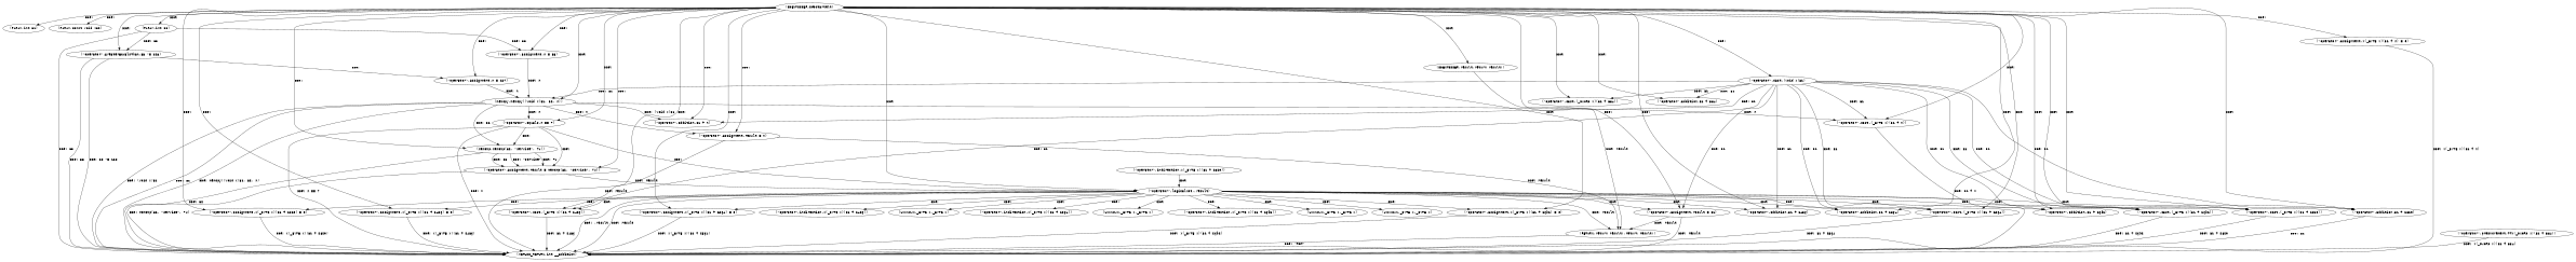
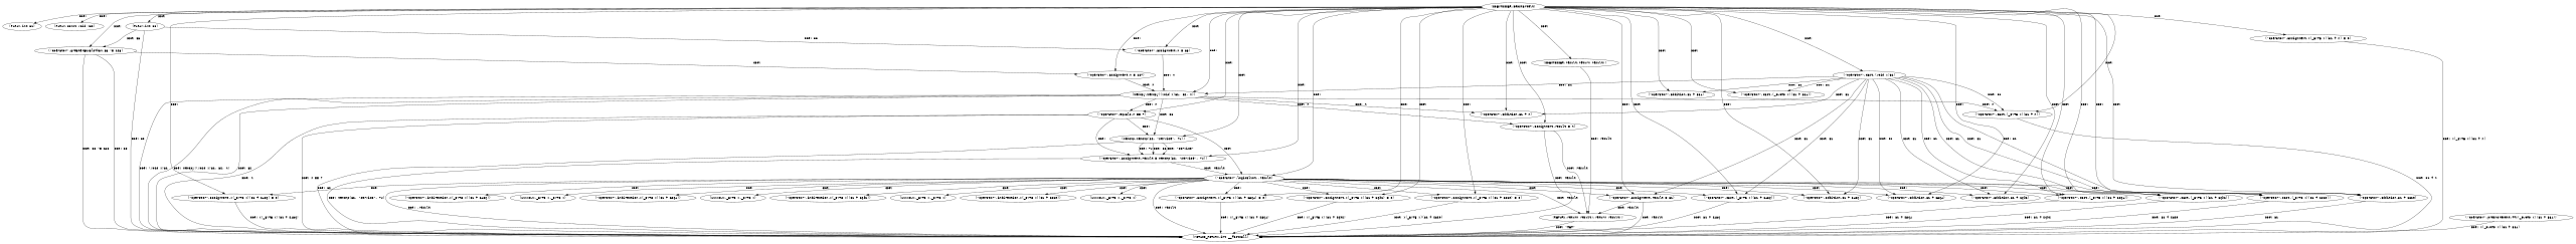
  digraph {
    fontname="DejaVu Sans Mono"
    node [fontname="DejaVu Sans Mono"]
    edge [fontname="DejaVu Sans Mono"]
    n1 [label="(IDENTIFIER,IGDstartelt)"]
    n2 [label="(PARAM,int a1)"]
    n3 [label="(PARAM,const void *a2)"]
    n4 [label="(PARAM,int a3)"]
    n5 [label="(<operator>.assignment,n = a3)"]
    n6 [label="(<operator>.greaterEqualsThan,a3 >= 128)"]
    n7 [label="(<operator>.assignment,n = 127)"]
    n8 [label="(memcpy,memcpy((void *)a1, a2, n))"]
    n9 [label="(<operator>.cast,(void *)a1)"]
    n10 [label="(<operator>.assignment,*(_BYTE *)(a1 + n) = 0)"]
    n11 [label="(<operator>.cast,(_BYTE *)(a1 + n))"]
    n12 [label="(<operator>.addition,a1 + n)"]
    n13 [label="(<operator>.cast,(_DWORD *)(a1 + 384))"]
    n14 [label="(<operator>.addition,a1 + 384)"]
    n15 [label="(<operator>.assignment,result = n)"]
    n16 [label="(<operator>.equals,n == 7)"]
    n17 [label="(<operator>.assignment,result = memcmp(a2, \"service\", 7u))"]
    n18 [label="(memcmp,memcmp(a2, \"service\", 7u))"]
    n19 [label="(<operator>.logicalNot,!result)"]
    n20 [label="(<operator>.assignment,*(_BYTE *)(a1 + 2436) = 0)"]
    n21 [label="(<operator>.cast,(_BYTE *)(a1 + 2436))"]
    n22 [label="(<operator>.addition,a1 + 2436)"]
    n23 [label="(<operator>.assignment,*(_BYTE *)(a1 + 2564) = 0)"]
    n24 [label="(<operator>.cast,(_BYTE *)(a1 + 2564))"]
    n25 [label="(<operator>.addition,a1 + 2564)"]
    n26 [label="(<operator>.assignment,*(_BYTE *)(a1 + 2692) = 0)"]
    n27 [label="(<operator>.cast,(_BYTE *)(a1 + 2692))"]
    n28 [label="(<operator>.addition,a1 + 2692)"]
    n29 [label="(<operator>.assignment,result = a1)"]
    n30 [label="(<operator>.assignment,*(_BYTE *)(a1 + 2820) = 0)"]
    n31 [label="(<operator>.cast,(_BYTE *)(a1 + 2820))"]
    n32 [label="(<operator>.addition,a1 + 2820)"]
    n33 [label="(IDENTIFIER,result,return result;)"]
-   n34 [label="(METHOD_RETURN,int __addition)"]
+   n34 [label="(METHOD_RETURN,int __fastcall)"]
    n35 [label="(RETURN,return result;,return result;)"]
    n36 [label="(<operator>.indirection,*(_BYTE *)(a1 + 2436))"]
    n37 [label="(UNKNOWN,_BYTE *,_BYTE *)"]
    n38 [label="(<operator>.indirection,*(_BYTE *)(a1 + 2564))"]
    n39 [label="(UNKNOWN,_BYTE *,_BYTE *)"]
    n40 [label="(<operator>.indirection,*(_BYTE *)(a1 + 2692))"]
    n41 [label="(UNKNOWN,_BYTE *,_BYTE *)"]
    n42 [label="(<operator>.indirection,*(_BYTE *)(a1 + 2820))"]
    n43 [label="(UNKNOWN,_BYTE *,_BYTE *)"]
    n44 [label="(<operator>.preIncrement,++*(_DWORD *)(a1 + 384))"]
    n1 -> n2 [label="DDG: "]
    n1 -> n3 [label="DDG: "]
    n1 -> n4 [label="DDG: "]
    n1 -> n5 [label="DDG: "]
    n1 -> n6 [label="DDG: "]
    n1 -> n7 [label="DDG: "]
    n1 -> n8 [label="DDG: "]
    n1 -> n9 [label="DDG: "]
    n1 -> n10 [label="DDG: "]
    n1 -> n11 [label="DDG: "]
    n1 -> n12 [label="DDG: "]
    n1 -> n13 [label="DDG: "]
    n1 -> n14 [label="DDG: "]
    n1 -> n15 [label="DDG: "]
    n1 -> n16 [label="DDG: "]
    n1 -> n17 [label="DDG: "]
    n1 -> n18 [label="DDG: "]
    n1 -> n19 [label="DDG: "]
    n1 -> n20 [label="DDG: "]
    n1 -> n21 [label="DDG: "]
    n1 -> n22 [label="DDG: "]
    n1 -> n23 [label="DDG: "]
    n1 -> n24 [label="DDG: "]
    n1 -> n25 [label="DDG: "]
    n1 -> n26 [label="DDG: "]
    n1 -> n27 [label="DDG: "]
    n1 -> n28 [label="DDG: "]
    n1 -> n29 [label="DDG: "]
    n1 -> n30 [label="DDG: "]
    n1 -> n31 [label="DDG: "]
    n1 -> n32 [label="DDG: "]
    n1 -> n33 [label="DDG: "]
    n4 -> n5 [label="DDG: a3"]
    n4 -> n6 [label="DDG: a3"]
    n4 -> n34 [label="DDG: a3"]
    n5 -> n8 [label="DDG: n"]
    n6 -> n7 [label="CDG: "]
    n6 -> n34 [label="DDG: a3"]
    n6 -> n34 [label="DDG: a3 >= 128"]
    n7 -> n8 [label="DDG: n"]
    n8 -> n11 [label="DDG: n"]
-   n8 -> n12 [label="DDG: (void *)a1"]
+   n8 -> n12 [label="DDG: n"]
    n8 -> n15 [label="DDG: n"]
    n8 -> n16 [label="DDG: n"]
    n8 -> n18 [label="DDG: a2"]
    n8 -> n34 [label="DDG: a2"]
    n8 -> n34 [label="DDG: memcpy((void *)a1, a2, n)"]
    n8 -> n34 [label="DDG: (void *)a1"]
    n9 -> n8 [label="DDG: a1"]
    n9 -> n11 [label="DDG: a1"]
    n9 -> n12 [label="DDG: a1"]
    n9 -> n13 [label="DDG: a1"]
    n9 -> n14 [label="DDG: a1"]
    n9 -> n21 [label="DDG: a1"]
    n9 -> n22 [label="DDG: a1"]
    n9 -> n24 [label="DDG: a1"]
    n9 -> n25 [label="DDG: a1"]
    n9 -> n27 [label="DDG: a1"]
    n9 -> n28 [label="DDG: a1"]
    n9 -> n29 [label="DDG: a1"]
    n9 -> n31 [label="DDG: a1"]
    n9 -> n32 [label="DDG: a1"]
    n10 -> n34 [label="DDG: *(_BYTE *)(a1 + n)"]
    n11 -> n34 [label="DDG: a1 + n"]
    n15 -> n34 [label="DDG: result"]
    n15 -> n35 [label="DDG: result"]
    n16 -> n17 [label="CDG: "]
    n16 -> n18 [label="CDG: "]
    n16 -> n19 [label="CDG: "]
    n16 -> n34 [label="DDG: n == 7"]
    n16 -> n34 [label="DDG: n"]
    n17 -> n19 [label="DDG: result"]
    n17 -> n34 [label="DDG: memcmp(a2, \"service\", 7u)"]
    n18 -> n17 [label="DDG: a2"]
    n18 -> n17 [label="DDG: \"service\""]
    n18 -> n17 [label="DDG: 7u"]
    n18 -> n34 [label="DDG: a2"]
    n19 -> n20 [label="CDG: "]
    n19 -> n21 [label="CDG: "]
    n19 -> n22 [label="CDG: "]
    n19 -> n23 [label="CDG: "]
    n19 -> n24 [label="CDG: "]
    n19 -> n25 [label="CDG: "]
    n19 -> n26 [label="CDG: "]
    n19 -> n27 [label="CDG: "]
    n19 -> n28 [label="CDG: "]
    n19 -> n29 [label="CDG: "]
    n19 -> n30 [label="CDG: "]
    n19 -> n31 [label="CDG: "]
    n19 -> n32 [label="CDG: "]
    n19 -> n34 [label="DDG: result"]
    n19 -> n34 [label="DDG: !result"]
    n19 -> n35 [label="DDG: result"]
    n19 -> n36 [label="CDG: "]
    n19 -> n37 [label="CDG: "]
    n19 -> n38 [label="CDG: "]
    n19 -> n39 [label="CDG: "]
    n19 -> n40 [label="CDG: "]
    n19 -> n41 [label="CDG: "]
-   n42 -> n19 [label="CDG: "]
+   n19 -> n42 [label="CDG: "]
    n19 -> n43 [label="CDG: "]
    n20 -> n34 [label="DDG: *(_BYTE *)(a1 + 2436)"]
    n21 -> n34 [label="DDG: a1 + 2436"]
    n23 -> n34 [label="DDG: *(_BYTE *)(a1 + 2564)"]
    n24 -> n34 [label="DDG: a1 + 2564"]
    n26 -> n34 [label="DDG: *(_BYTE *)(a1 + 2692)"]
    n27 -> n34 [label="DDG: a1 + 2692"]
    n29 -> n34 [label="DDG: result"]
    n29 -> n35 [label="DDG: result"]
    n30 -> n34 [label="DDG: *(_BYTE *)(a1 + 2820)"]
    n31 -> n34 [label="DDG: a1 + 2820"]
    n32 -> n34 [label="DDG: a1"]
    n33 -> n35 [label="DDG: result"]
    n35 -> n34 [label="DDG: <RET>"]
    n44 -> n34 [label="DDG: *(_DWORD *)(a1 + 384)"]
  }
